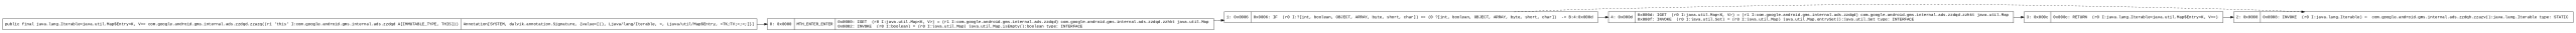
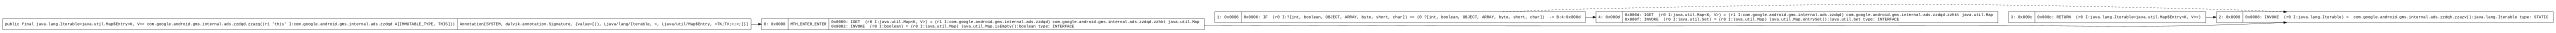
  digraph {
    fontname="Liberation Mono"
    rankdir=LR
    node [fontname="Liberation Mono" shape=record]
    edge [fontname="Liberation Mono"]
    n1 [label="{0\:\ 0x0000|MTH_ENTER_ENTER\l|0x0000: IGET  (r0 I:java.util.Map\<K, V\>) = (r1 I:com.google.android.gms.internal.ads.zzdqd) com.google.android.gms.internal.ads.zzdqd.zzhkt java.util.Map \l0x0002: INVOKE  (r0 I:boolean) = (r0 I:java.util.Map) java.util.Map.isEmpty():boolean type: INTERFACE \l}"]
    n2 [label="{1\:\ 0x0006|0x0006: IF  (r0 I:?[int, boolean, OBJECT, ARRAY, byte, short, char]) == (0 ?[int, boolean, OBJECT, ARRAY, byte, short, char])  \-\> B:4:0x000d \l}"]
    n3 [label="{2\:\ 0x0008|0x0008: INVOKE  (r0 I:java.lang.Iterable) =  com.google.android.gms.internal.ads.zzdqh.zzazv():java.lang.Iterable type: STATIC \l}"]
    n4 [label="{4\:\ 0x000d|0x000d: IGET  (r0 I:java.util.Map\<K, V\>) = (r1 I:com.google.android.gms.internal.ads.zzdqd) com.google.android.gms.internal.ads.zzdqd.zzhkt java.util.Map \l0x000f: INVOKE  (r0 I:java.util.Set) = (r0 I:java.util.Map) java.util.Map.entrySet():java.util.Set type: INTERFACE \l}"]
    n5 [label="{3\:\ 0x000c|0x000c: RETURN  (r0 I:java.lang.Iterable\<java.util.Map$Entry\<K, V\>\>) \l}"]
    n6 [label="{public final java.lang.Iterable\<java.util.Map$Entry\<K, V\>\> com.google.android.gms.internal.ads.zzdqd.zzazq((r1 'this' I:com.google.android.gms.internal.ads.zzdqd A[IMMUTABLE_TYPE, THIS]))  | Annotation[SYSTEM, dalvik.annotation.Signature, \{value=[(), Ljava\/lang\/Iterable, \<, Ljava\/util\/Map$Entry, \<TK;TV;\>;\>;]\}]\l}"]
-   n1 -> n2
+   n1 -> n3
    n2 -> n3 [style=dashed]
    n2 -> n4
-   n4 -> n5
    n5 -> n3
    n6 -> n1
  }
